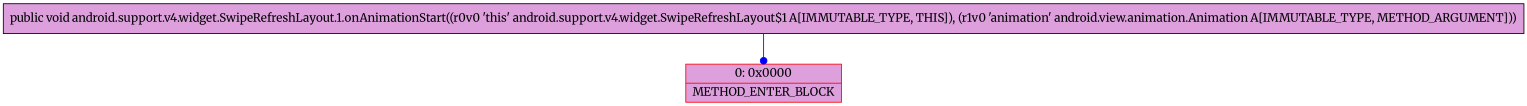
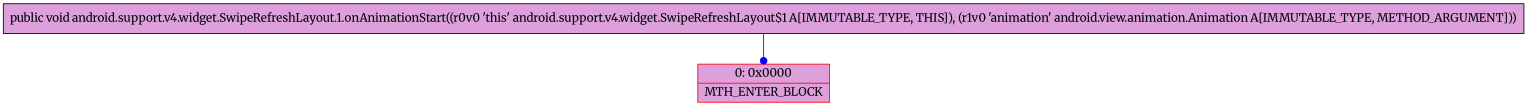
  digraph {
    fontname=Merriweather
    node [shape=record style=filled fillcolor=plum fontname=Merriweather]
-   n1 [color=red label="{0\:\ 0x0000|METHOD_ENTER_BLOCK\l}"]
+   n1 [color=red label="{0\:\ 0x0000|MTH_ENTER_BLOCK\l}"]
    n2 [label="{public void android.support.v4.widget.SwipeRefreshLayout.1.onAnimationStart((r0v0 'this' android.support.v4.widget.SwipeRefreshLayout$1 A[IMMUTABLE_TYPE, THIS]), (r1v0 'animation' android.view.animation.Animation A[IMMUTABLE_TYPE, METHOD_ARGUMENT])) }"]
    subgraph cluster_1 {
      label="R(0)"
    }
    n2 -> n1 [color=blue arrowhead=dot fontname=Merriweather]
  }
